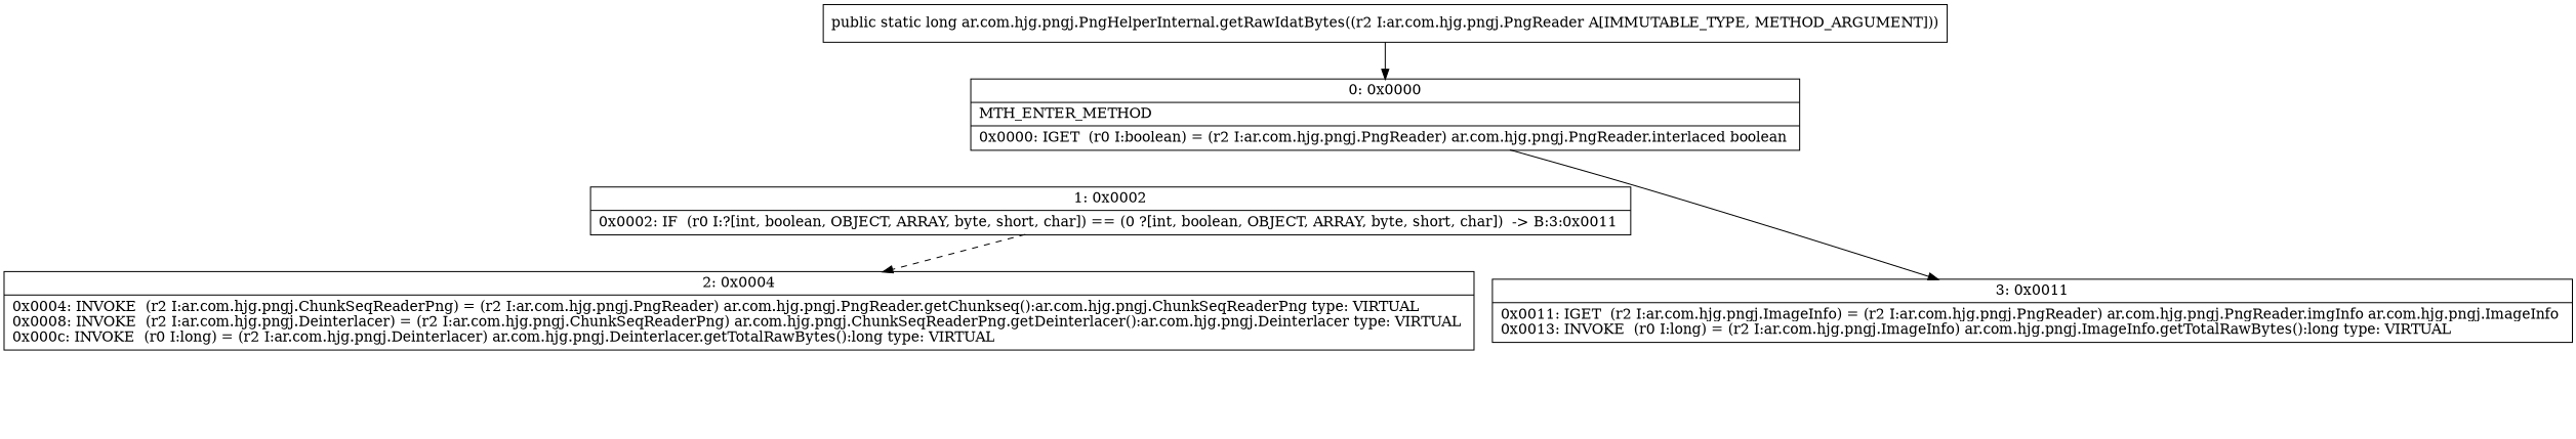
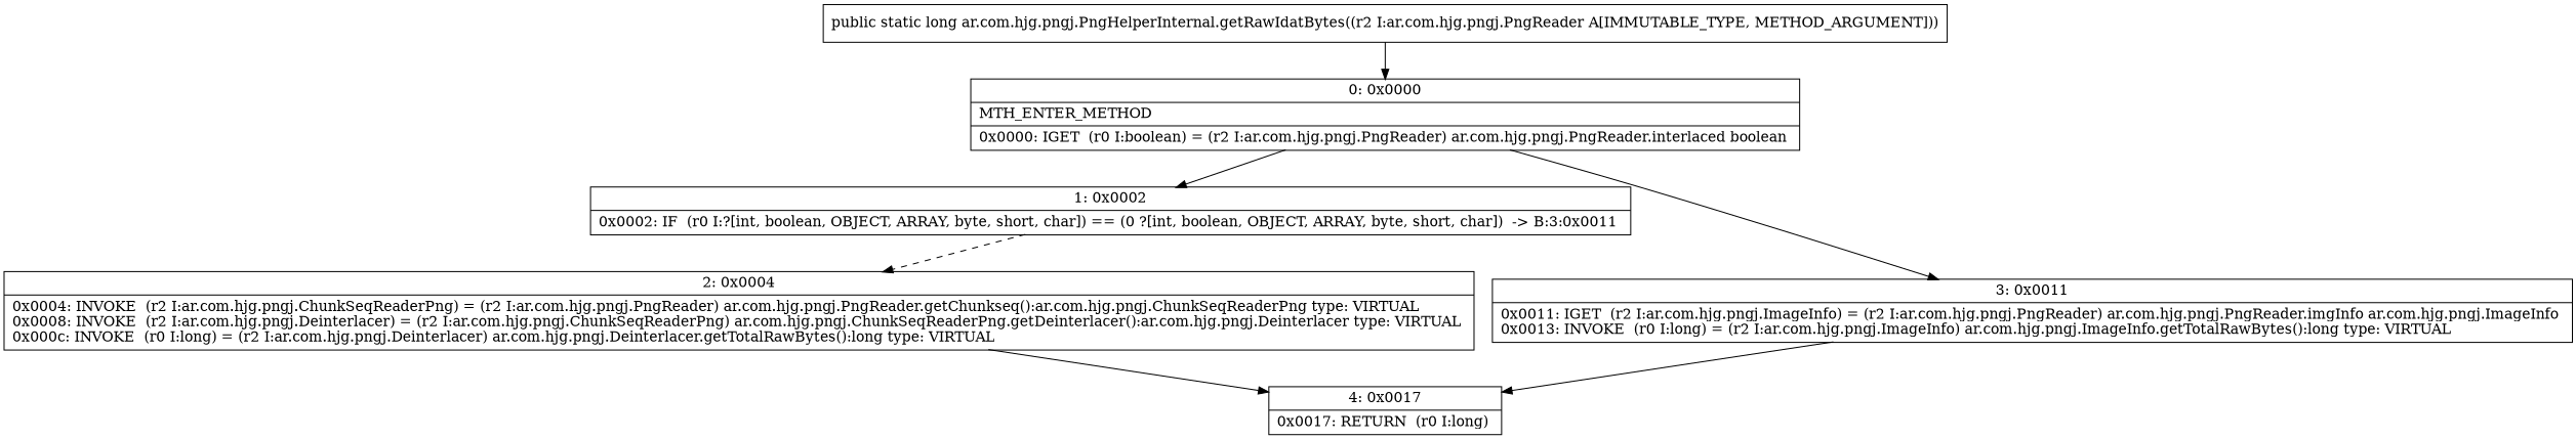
  digraph {
    node [shape=record]
    n1 [label="{0\:\ 0x0000|MTH_ENTER_METHOD\l|0x0000: IGET  (r0 I:boolean) = (r2 I:ar.com.hjg.pngj.PngReader) ar.com.hjg.pngj.PngReader.interlaced boolean \l}"]
    n2 [label="{1\:\ 0x0002|0x0002: IF  (r0 I:?[int, boolean, OBJECT, ARRAY, byte, short, char]) == (0 ?[int, boolean, OBJECT, ARRAY, byte, short, char])  \-\> B:3:0x0011 \l}"]
    n3 [label="{3\:\ 0x0011|0x0011: IGET  (r2 I:ar.com.hjg.pngj.ImageInfo) = (r2 I:ar.com.hjg.pngj.PngReader) ar.com.hjg.pngj.PngReader.imgInfo ar.com.hjg.pngj.ImageInfo \l0x0013: INVOKE  (r0 I:long) = (r2 I:ar.com.hjg.pngj.ImageInfo) ar.com.hjg.pngj.ImageInfo.getTotalRawBytes():long type: VIRTUAL \l}"]
    n4 [label="{2\:\ 0x0004|0x0004: INVOKE  (r2 I:ar.com.hjg.pngj.ChunkSeqReaderPng) = (r2 I:ar.com.hjg.pngj.PngReader) ar.com.hjg.pngj.PngReader.getChunkseq():ar.com.hjg.pngj.ChunkSeqReaderPng type: VIRTUAL \l0x0008: INVOKE  (r2 I:ar.com.hjg.pngj.Deinterlacer) = (r2 I:ar.com.hjg.pngj.ChunkSeqReaderPng) ar.com.hjg.pngj.ChunkSeqReaderPng.getDeinterlacer():ar.com.hjg.pngj.Deinterlacer type: VIRTUAL \l0x000c: INVOKE  (r0 I:long) = (r2 I:ar.com.hjg.pngj.Deinterlacer) ar.com.hjg.pngj.Deinterlacer.getTotalRawBytes():long type: VIRTUAL \l}"]
+   n5 [label="{4\:\ 0x0017|0x0017: RETURN  (r0 I:long) \l}"]
    n6 [label="{public static long ar.com.hjg.pngj.PngHelperInternal.getRawIdatBytes((r2 I:ar.com.hjg.pngj.PngReader A[IMMUTABLE_TYPE, METHOD_ARGUMENT])) }"]
+   n1 -> n2
    n1 -> n3
    n2 -> n4 [style=dashed]
+   n3 -> n5
+   n4 -> n5
    n6 -> n1
  }
